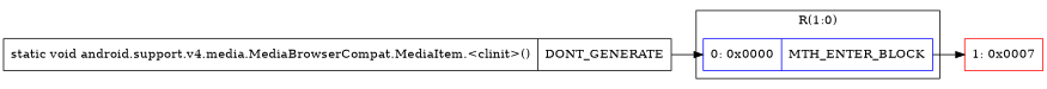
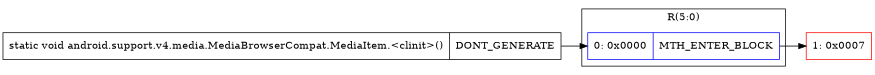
  digraph {
    rankdir=LR
    node [shape=record]
    n1 [color=blue label="{0\:\ 0x0000|MTH_ENTER_BLOCK\l}"]
    n2 [color=red label="{1\:\ 0x0007}"]
    n3 [label="{static void android.support.v4.media.MediaBrowserCompat.MediaItem.\<clinit\>()  | DONT_GENERATE\l}"]
    subgraph cluster_1 {
-     label="R(1:0)"
+     label="R(5:0)"
      n1
    }
    n1 -> n2
    n3 -> n1
  }
